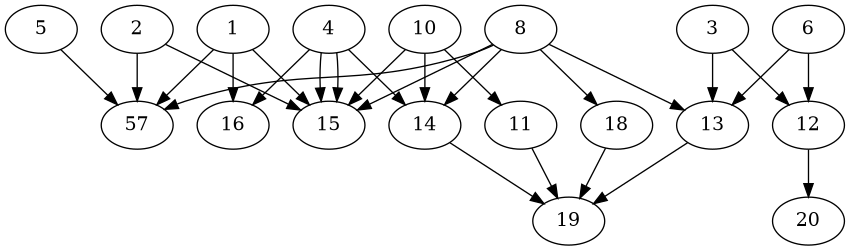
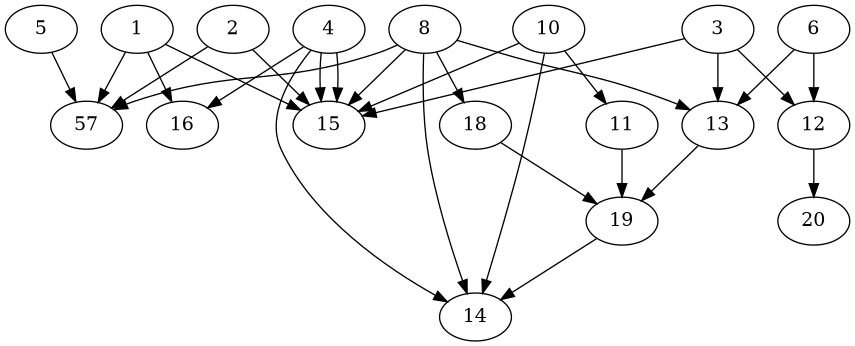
  digraph {
    node [alpha=0.08]
    1 [expect_size=14854144]
    15 [alpha=0.07 expect_size=48046080]
    16 [alpha=0.09 expect_size=18292736]
    n4 [alpha=0.00 expect_size=51739648 label=57]
    2 [alpha=0.12 expect_size=28923904]
    3 [alpha=0.04 expect_size=34745344]
    12 [alpha=0.11 expect_size=49798144]
    13 [expect_size=30648320]
    20 [expect_size=15785984]
    19 [alpha=0.16 expect_size=50281472]
    4 [alpha=0.03 expect_size=13759488]
    14 [alpha=0.02 expect_size=40019968]
    5 [alpha=0.07 expect_size=39566336]
    6 [alpha=0.14 expect_size=50162688]
    8 [alpha=0.14 expect_size=24868864]
    18 [alpha=0.15 expect_size=17182720]
    10 [alpha=0.13 expect_size=44491776]
    11 [alpha=0.01 expect_size=30848000]
    1 -> 15
    1 -> 16
    1 -> n4
    2 -> 15
    2 -> n4
+   3 -> 15
    3 -> 12
    3 -> 13
    12 -> 20
    13 -> 19
    4 -> 15
    4 -> 15
    4 -> 16
    4 -> 14
-   14 -> 19
+   19 -> 14
    5 -> n4
    6 -> 12
    6 -> 13
    8 -> 15
    8 -> n4
    8 -> 13
    8 -> 14
    8 -> 18
    18 -> 19
    10 -> 15
    10 -> 14
    10 -> 11
    11 -> 19
  }
